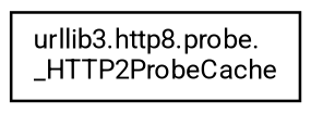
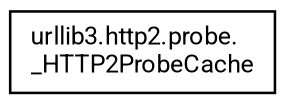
  digraph {
    rankdir=LR
    fontname=Roboto
-   n1 [color=black fillcolor=white fontname=Roboto fontsize=10 height=0.2 label="urllib3.http8.probe.\l_HTTP2ProbeCache" shape=record style=filled width=0.4]
+   n1 [color=black fillcolor=white fontname=Roboto fontsize=10 height=0.2 label="urllib3.http2.probe.\l_HTTP2ProbeCache" shape=record style=filled width=0.4]
  }
